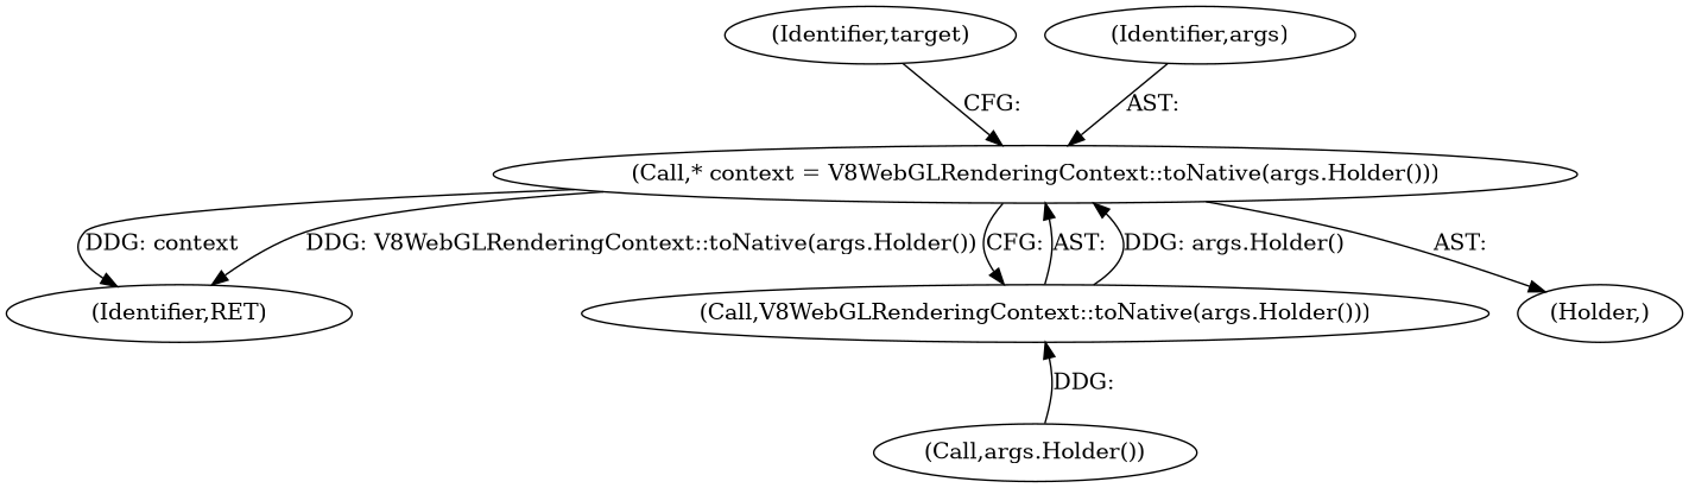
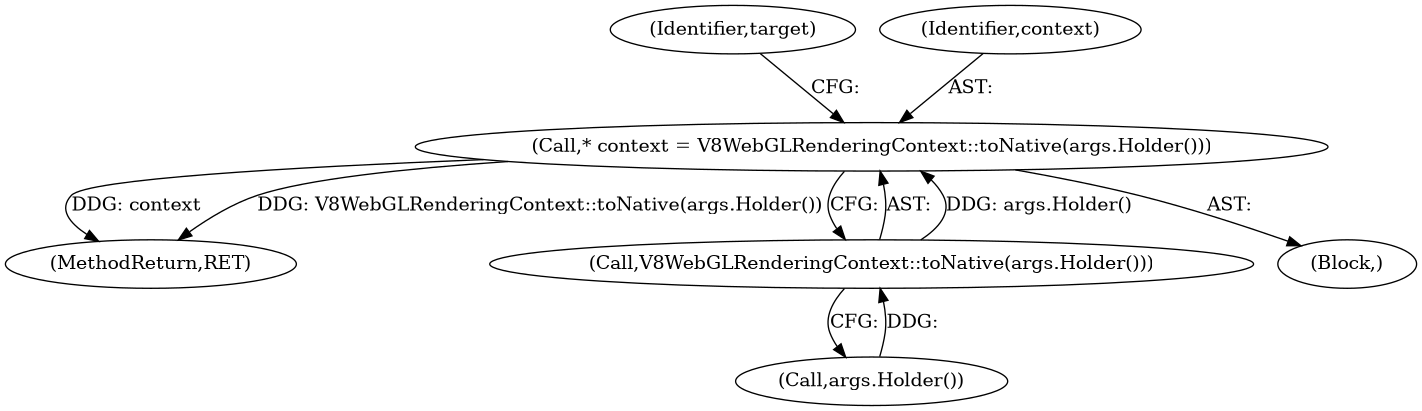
  digraph {
    n1 [label="(Call,* context = V8WebGLRenderingContext::toNative(args.Holder()))"]
    n2 [label="(Call,V8WebGLRenderingContext::toNative(args.Holder()))"]
-   n3 [label="(Identifier,RET)"]
-   n4 [label="(Holder,)"]
+   n3 [label="(MethodReturn,RET)"]
+   n4 [label="(Block,)"]
    n5 [label="(Call,args.Holder())"]
    n6 [label="(Identifier,target)"]
-   n7 [label="(Identifier,args)"]
+   n7 [label="(Identifier,context)"]
    n1 -> n2 [label="CFG: "]
    n1 -> n3 [label="DDG: context"]
    n1 -> n3 [label="DDG: V8WebGLRenderingContext::toNative(args.Holder())"]
    n1 -> n4 [label="AST: "]
    n2 -> n1 [label="AST: "]
    n2 -> n1 [label="DDG: args.Holder()"]
+   n2 -> n5 [label="CFG: "]
    n5 -> n2 [label="DDG: "]
    n6 -> n1 [label="CFG: "]
    n7 -> n1 [label="AST: "]
  }
